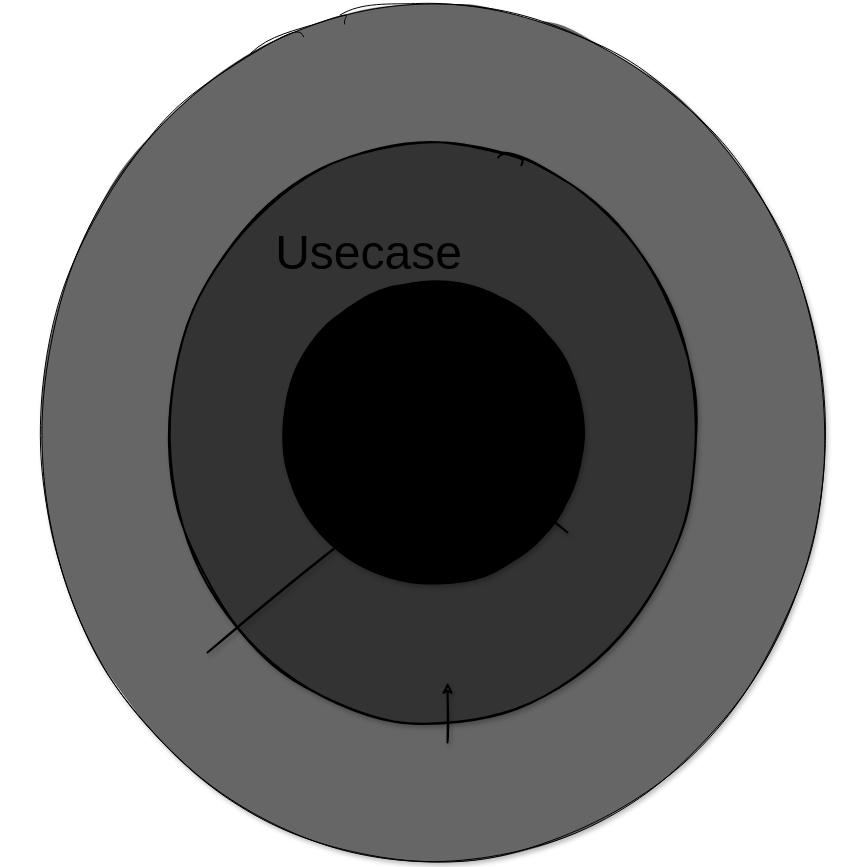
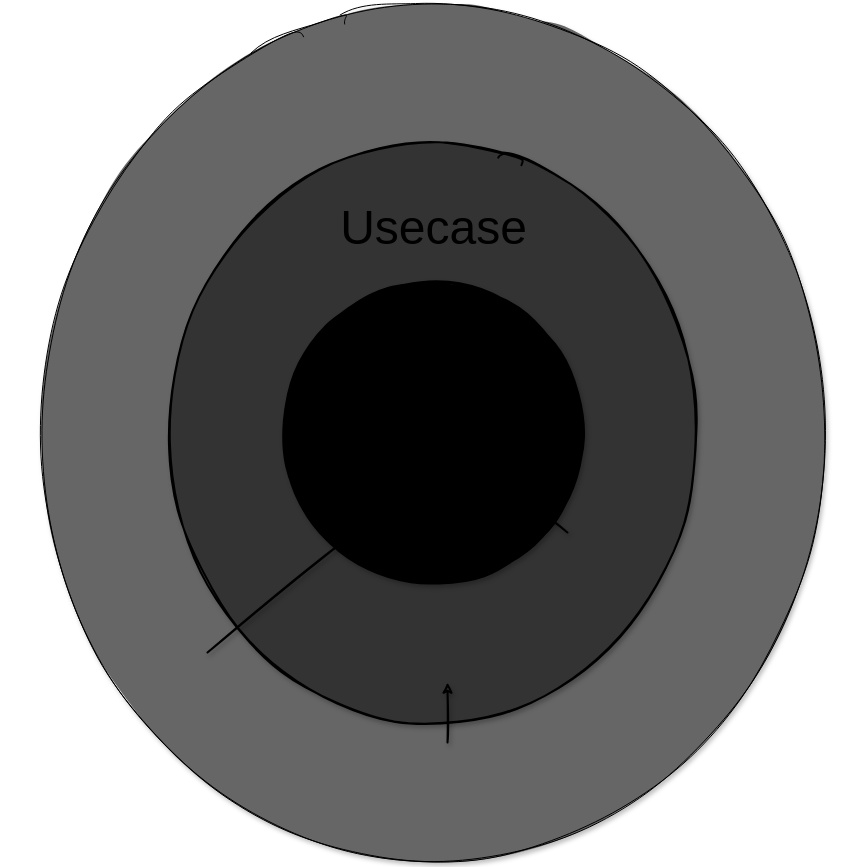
  <mxCell id="0" />
  <mxCell id="1" parent="0" />
  <mxCell id="2" value="" style="ellipse;whiteSpace=wrap;html=1;aspect=fixed;rounded=0;sketch=1;fillColor=#666666;strokeWidth=1;gradientColor=none;strokeColor=default;shadow=1;fillStyle=solid;" parent="1" vertex="1"><mxGeometry x="20" y="20" width="825" height="825" as="geometry" /></mxCell>
  <mxCell id="3" value="" style="ellipse;whiteSpace=wrap;html=1;aspect=fixed;rounded=0;sketch=1;fillColor=#333333;strokeColor=default;strokeWidth=2;shadow=1;fillStyle=solid;" parent="1" vertex="1"><mxGeometry x="155" y="155" width="555" height="555" as="geometry" /></mxCell>
  <mxCell id="4" value="" style="ellipse;whiteSpace=wrap;html=1;aspect=fixed;rounded=0;sketch=1;fillColor=#000000;strokeWidth=3;fillStyle=solid;shadow=1;" parent="1" vertex="1"><mxGeometry x="275" y="275" width="315" height="315" as="geometry" /></mxCell>
  <mxCell id="5" value="" style="endArrow=classic;html=1;sketch=1;strokeWidth=2;strokeColor=default;shadow=1;curved=1;targetPerimeterSpacing=0;sourcePerimeterSpacing=0;" parent="1" edge="1"><mxGeometry width="50" height="50" relative="1" as="geometry"><mxPoint x="567" y="532" as="sourcePoint" /><mxPoint x="527" y="502" as="targetPoint" /></mxGeometry></mxCell>
  <mxCell id="6" value="" style="endArrow=classic;html=1;sketch=1;strokeWidth=2;strokeColor=default;shadow=1;" parent="1" edge="1"><mxGeometry width="50" height="50" relative="1" as="geometry"><mxPoint x="447" y="742" as="sourcePoint" /><mxPoint x="447" y="682" as="targetPoint" /></mxGeometry></mxCell>
  <mxCell id="7" value="" style="endArrow=classic;html=1;sketch=1;strokeWidth=2;strokeColor=default;shadow=1;" parent="1" edge="1"><mxGeometry width="50" height="50" relative="1" as="geometry"><mxPoint x="207" y="652" as="sourcePoint" /><mxPoint x="367" y="522" as="targetPoint" /></mxGeometry></mxCell>
  <mxCell id="8" value="&lt;font style=&quot;font-size: 48px&quot;&gt;Domain&lt;/font&gt;" style="text;html=1;resizable=0;autosize=1;align=center;verticalAlign=middle;points=[];fillColor=none;strokeColor=none;rounded=0;sketch=1;shadow=1;" parent="1" vertex="1"><mxGeometry x="342" y="382" width="180" height="30" as="geometry" /></mxCell>
- <mxCell id="9" value="&lt;font style=&quot;font-size: 48px&quot;&gt;Usecase&lt;/font&gt;" style="text;html=1;resizable=0;autosize=1;align=center;verticalAlign=middle;points=[];fillColor=none;strokeColor=none;rounded=0;sketch=1;" parent="1" vertex="1"><mxGeometry x="267.5" y="237" width="200" height="30" as="geometry" /></mxCell>
+ <mxCell id="9" value="&lt;font style=&quot;font-size: 48px&quot;&gt;Usecase&lt;/font&gt;" style="text;html=1;resizable=0;autosize=1;align=center;verticalAlign=middle;points=[];fillColor=none;strokeColor=none;rounded=0;sketch=1;" parent="1" vertex="1"><mxGeometry x="332.5" y="212" width="200" height="30" as="geometry" /></mxCell>
